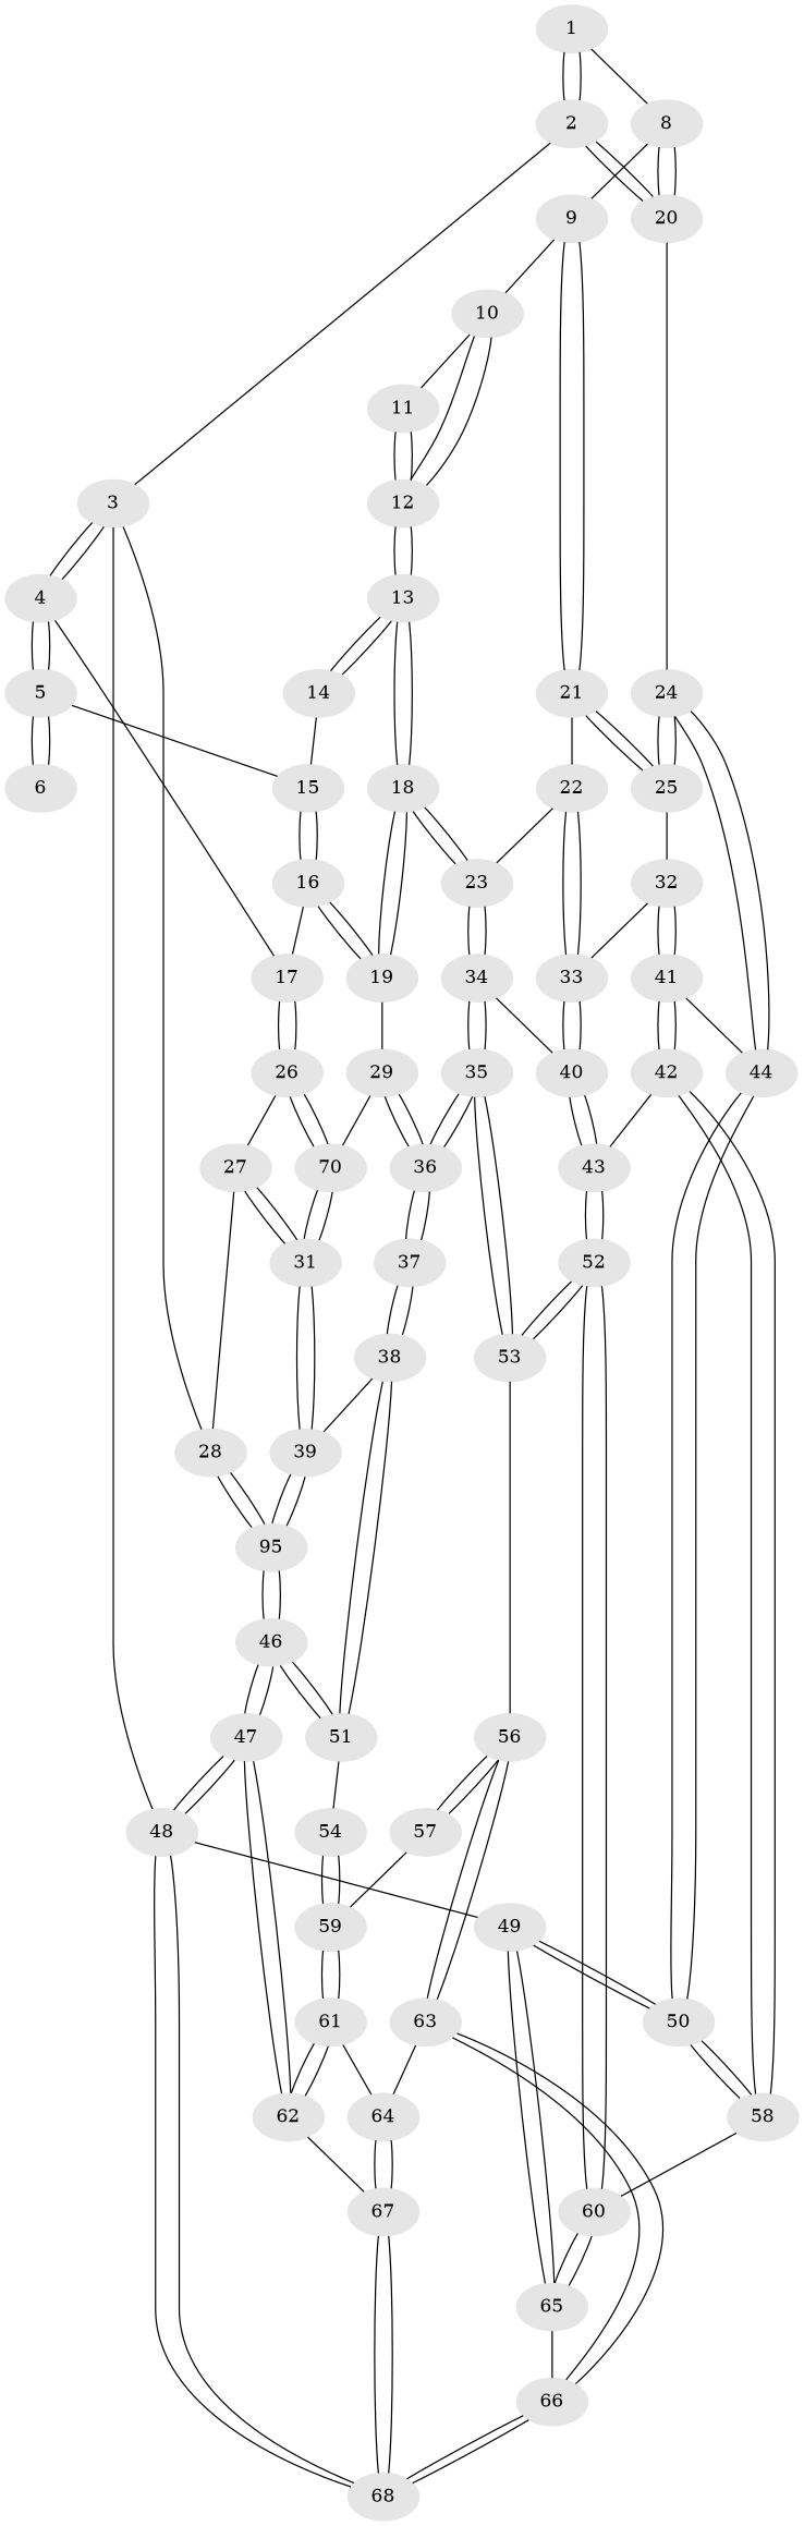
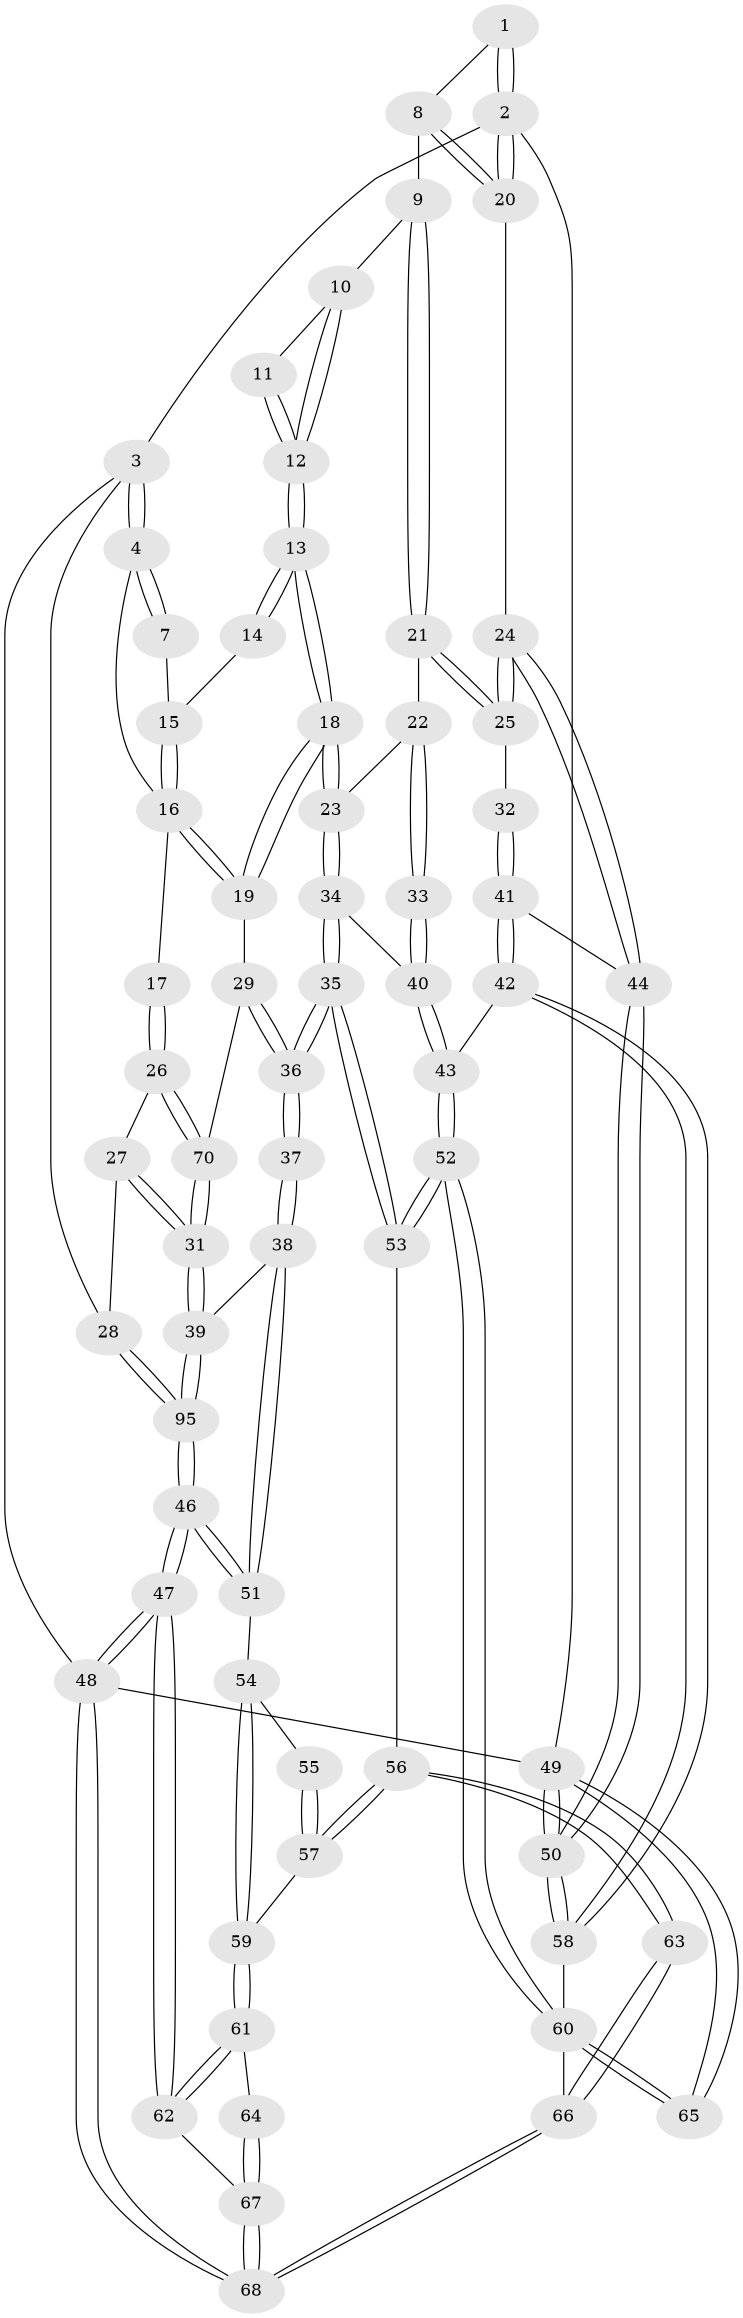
  graph {
    node [color=gray90 style=filled]
    1
    2
    8
    3
    20
    49
    9
    4
    28
    48
    24
    50
    65
-   5
+   5 [label=7]
    17
    n16 [label=95]
    68
-   6
    15
    26
    16
    14
    11
    12
    10
    21
    22
    25
    13
    18
    19
    23
    29
    27
    n35 [label=70]
    34
    36
    44
    33
    32
    40
    35
    41
    31
    39
    46
    37
    42
    43
    53
    56
    38
    51
    54
    52
    58
    60
    47
    62
    67
    66
+   55
    59
    57
    63
    61
    64
    1 -- 2
    1 -- 2
    1 -- 8
    2 -- 3
    2 -- 20
    2 -- 20
+   2 -- 49
    8 -- 20
    8 -- 20
    8 -- 9
    3 -- 4
    3 -- 4
    3 -- 28
    3 -- 48
    20 -- 24
    49 -- 50
    49 -- 50
    49 -- 65
    49 -- 65
    9 -- 10
    9 -- 21
    9 -- 21
    4 -- 5
    4 -- 5
-   4 -- 17
+   4 -- 16
    28 -- n16
    28 -- n16
    48 -- 49
    48 -- 68
    48 -- 68
    24 -- 25
    24 -- 25
    24 -- 44
    24 -- 44
    50 -- 58
    50 -- 58
-   65 -- 66
-   5 -- 6
-   5 -- 6
+   60 -- 66
    5 -- 15
    17 -- 26
    17 -- 26
    n16 -- 46
    n16 -- 46
    15 -- 16
    15 -- 16
    26 -- 27
    26 -- n35
    26 -- n35
    16 -- 17
    16 -- 19
    16 -- 19
    14 -- 15
    11 -- 12
    11 -- 12
    12 -- 13
    12 -- 13
    10 -- 11
    10 -- 12
    10 -- 12
    21 -- 22
    21 -- 25
    21 -- 25
    22 -- 23
    22 -- 33
    22 -- 33
    25 -- 32
    13 -- 14
    13 -- 14
    13 -- 18
    13 -- 18
    18 -- 19
    18 -- 19
    18 -- 23
    18 -- 23
    19 -- 29
    23 -- 34
    23 -- 34
    29 -- n35
    29 -- 36
    29 -- 36
    27 -- 28
    27 -- 31
    27 -- 31
    n35 -- 31
    n35 -- 31
    34 -- 40
    34 -- 35
    34 -- 35
    36 -- 37
    36 -- 37
    44 -- 50
    44 -- 50
    33 -- 40
    33 -- 40
-   32 -- 33
    32 -- 41
    32 -- 41
    40 -- 43
    40 -- 43
    35 -- 36
    35 -- 36
    35 -- 53
    35 -- 53
    41 -- 44
    41 -- 42
    41 -- 42
    31 -- 39
    31 -- 39
    39 -- n16
    39 -- n16
    46 -- 51
    46 -- 51
    46 -- 47
    46 -- 47
    37 -- 38
    37 -- 38
    42 -- 43
    42 -- 58
    42 -- 58
    43 -- 52
    43 -- 52
    53 -- 56
    56 -- 57
    56 -- 57
    56 -- 63
    56 -- 63
    38 -- 39
    38 -- 51
    38 -- 51
    51 -- 54
+   54 -- 55
    54 -- 59
    54 -- 59
    52 -- 53
    52 -- 53
    52 -- 60
    52 -- 60
    58 -- 60
    60 -- 65
    60 -- 65
    47 -- 48
    47 -- 48
    47 -- 62
    47 -- 62
    62 -- 67
    67 -- 68
    67 -- 68
    66 -- 68
    66 -- 68
+   55 -- 57
+   55 -- 57
    59 -- 61
    59 -- 61
    57 -- 59
    63 -- 66
    63 -- 66
-   63 -- 64
    61 -- 62
    61 -- 62
    61 -- 64
    64 -- 67
    64 -- 67
  }
